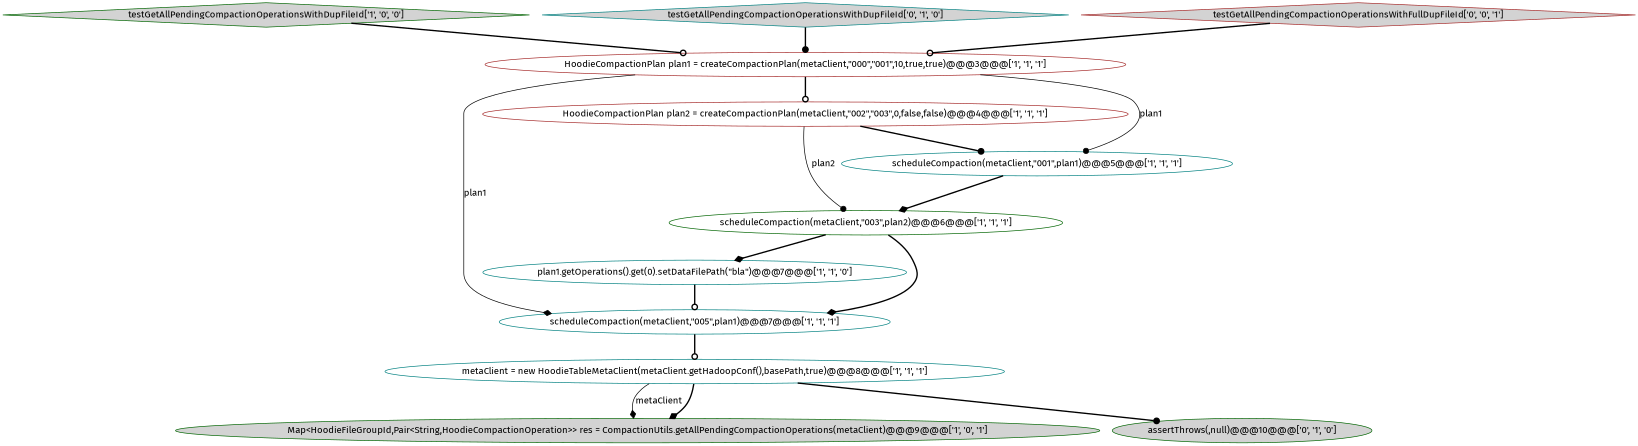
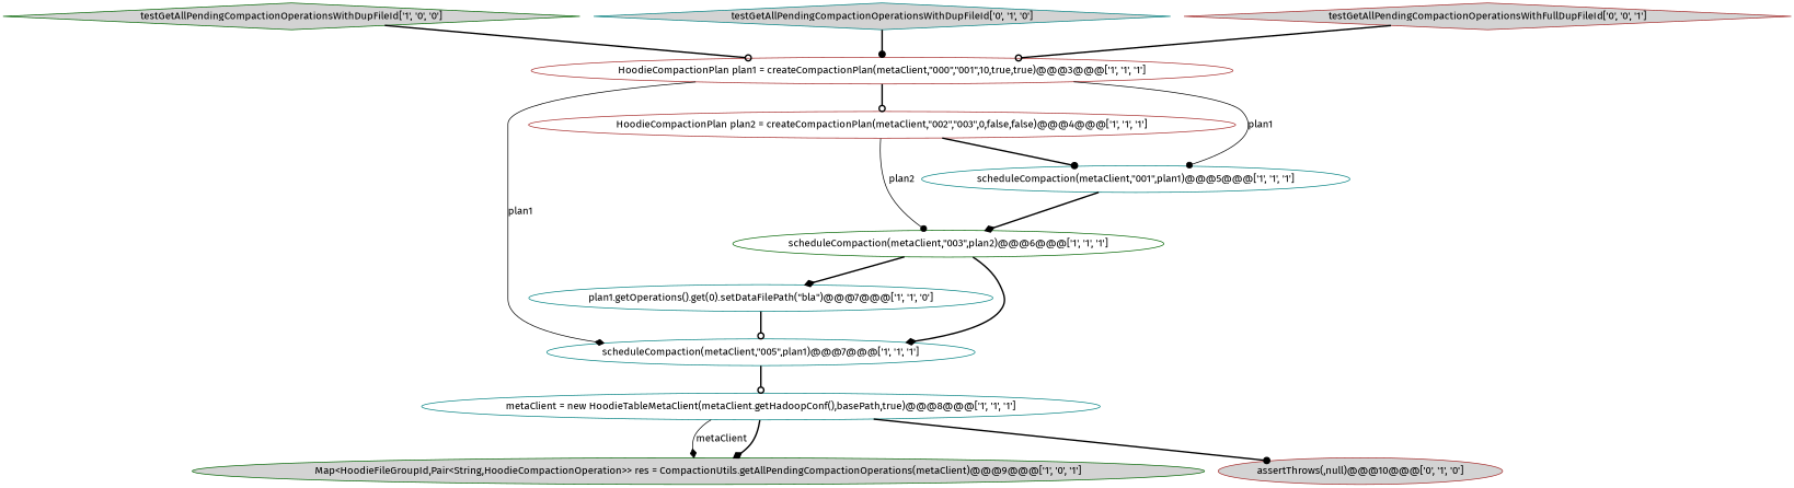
  digraph {
    fontname="Fira Sans"
    node [fillcolor=white shape=ellipse style=filled color=teal fontname="Fira Sans"]
    edge [style=bold arrowhead=diamond fontname="Fira Sans"]
    n1 [label="scheduleCompaction(metaClient,\"001\",plan1)@@@5@@@['1', '1', '1']"]
    n2 [label="scheduleCompaction(metaClient,\"003\",plan2)@@@6@@@['1', '1', '1']" color=darkgreen]
    n3 [fillcolor=lightgray label="testGetAllPendingCompactionOperationsWithDupFileId['1', '0', '0']" shape=diamond color=darkgreen]
    n4 [label="HoodieCompactionPlan plan1 = createCompactionPlan(metaClient,\"000\",\"001\",10,true,true)@@@3@@@['1', '1', '1']" color=brown]
    n5 [label="scheduleCompaction(metaClient,\"005\",plan1)@@@7@@@['1', '1', '1']"]
    n6 [label="metaClient = new HoodieTableMetaClient(metaClient.getHadoopConf(),basePath,true)@@@8@@@['1', '1', '1']"]
    n7 [label="HoodieCompactionPlan plan2 = createCompactionPlan(metaClient,\"002\",\"003\",0,false,false)@@@4@@@['1', '1', '1']" color=brown]
    n8 [fillcolor=lightgray label="Map<HoodieFileGroupId,Pair<String,HoodieCompactionOperation>> res = CompactionUtils.getAllPendingCompactionOperations(metaClient)@@@9@@@['1', '0', '1']" color=darkgreen]
-   n9 [fillcolor=lightgray label="assertThrows(,null)@@@10@@@['0', '1', '0']" color=darkgreen]
+   n9 [fillcolor=lightgray label="assertThrows(,null)@@@10@@@['0', '1', '0']" color=brown]
    n10 [fillcolor=lightgray label="testGetAllPendingCompactionOperationsWithDupFileId['0', '1', '0']" shape=diamond]
    n11 [label="plan1.getOperations().get(0).setDataFilePath(\"bla\")@@@7@@@['1', '1', '0']"]
    n12 [fillcolor=lightgray label="testGetAllPendingCompactionOperationsWithFullDupFileId['0', '0', '1']" shape=diamond color=brown]
    n1 -> n2
    n2 -> n5
    n2 -> n11
    n3 -> n4 [arrowhead=odot]
    n4 -> n1 [label=plan1 style=solid arrowhead=dot]
    n4 -> n5 [label=plan1 style=solid]
    n4 -> n7 [arrowhead=odot]
    n5 -> n6 [arrowhead=odot]
    n6 -> n8
    n6 -> n8 [label=metaClient style=solid]
    n6 -> n9 [arrowhead=dot]
    n7 -> n1 [arrowhead=dot]
    n7 -> n2 [label=plan2 style=solid arrowhead=dot]
    n10 -> n4 [arrowhead=dot]
    n11 -> n5 [arrowhead=odot]
    n12 -> n4 [arrowhead=odot]
  }
